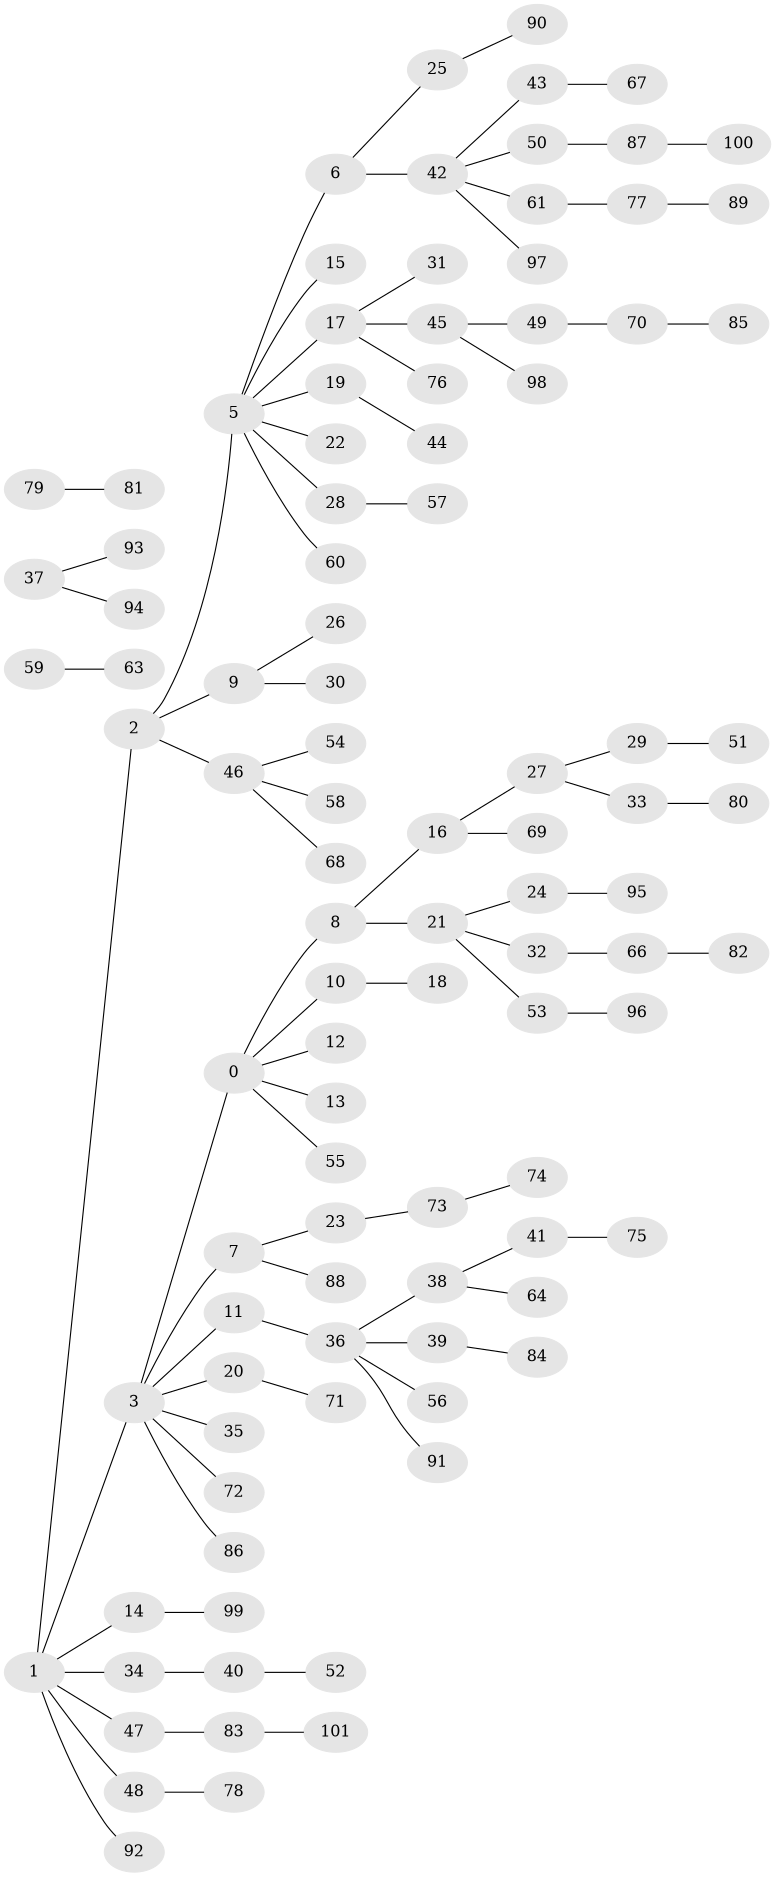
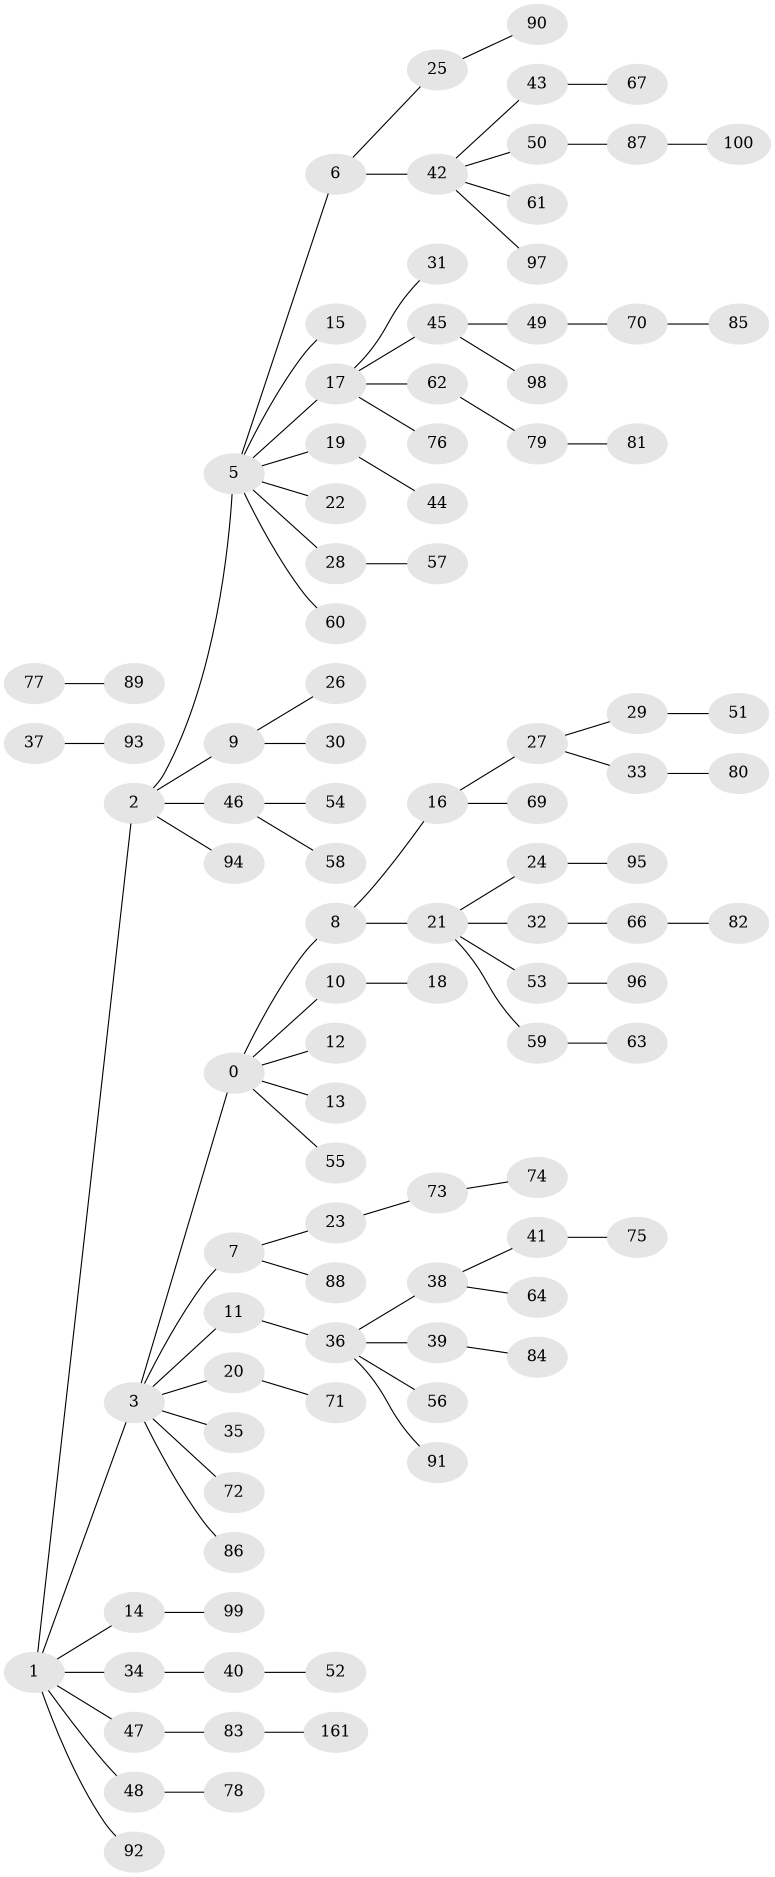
  graph {
    rankdir=LR
    node [color=gray90 style=filled]
    1
    2
    3
    14
    34
    47
    48
    92
    5
    9
    46
    n12 [label=0]
    7
    11
    20
    35
    72
    86
    99
    40
    83
    78
    6
    15
    17
    19
    22
    28
    60
    26
    30
    54
    58
-   68
    8
    10
    12
    13
    55
    23
    88
    36
    71
    16
    21
    18
    25
    42
    31
    45
+   62
    76
    44
    57
    90
    43
    50
    61
    97
    73
    27
    69
    24
    32
    53
    59
    37
    93
    94
    38
    39
    56
    91
    29
    33
    49
    98
    79
    95
    66
    96
    63
    74
    51
    80
    82
    52
    41
    64
    84
    75
    67
    87
    77
    70
-   101
+   101 [label=161]
    85
    100
    89
    81
    1 -- 2
    1 -- 3
    1 -- 14
    1 -- 34
    1 -- 47
    1 -- 48
    1 -- 92
    2 -- 5
    2 -- 9
    2 -- 46
    3 -- n12
    3 -- 7
    3 -- 11
    3 -- 20
    3 -- 35
    3 -- 72
    3 -- 86
    14 -- 99
    34 -- 40
    47 -- 83
    48 -- 78
    5 -- 6
    5 -- 15
    5 -- 17
    5 -- 19
    5 -- 22
    5 -- 28
    5 -- 60
    9 -- 26
    9 -- 30
    46 -- 54
    46 -- 58
-   46 -- 68
    n12 -- 8
    n12 -- 10
    n12 -- 12
    n12 -- 13
    n12 -- 55
    7 -- 23
    7 -- 88
    11 -- 36
    20 -- 71
    40 -- 52
    83 -- 101
    6 -- 25
    6 -- 42
    17 -- 31
    17 -- 45
+   17 -- 62
    17 -- 76
    19 -- 44
    28 -- 57
    8 -- 16
    8 -- 21
    10 -- 18
    23 -- 73
    36 -- 38
    36 -- 39
    36 -- 56
    36 -- 91
    16 -- 27
    16 -- 69
    21 -- 24
    21 -- 32
    21 -- 53
+   21 -- 59
    25 -- 90
    42 -- 43
    42 -- 50
    42 -- 61
    42 -- 97
    45 -- 49
    45 -- 98
+   62 -- 79
    43 -- 67
    50 -- 87
-   61 -- 77
    73 -- 74
    27 -- 29
    27 -- 33
    24 -- 95
    32 -- 66
    53 -- 96
    59 -- 63
    37 -- 93
-   37 -- 94
+   2 -- 94
    38 -- 41
    38 -- 64
    39 -- 84
    29 -- 51
    33 -- 80
    49 -- 70
    79 -- 81
    66 -- 82
    41 -- 75
    87 -- 100
    77 -- 89
    70 -- 85
  }
